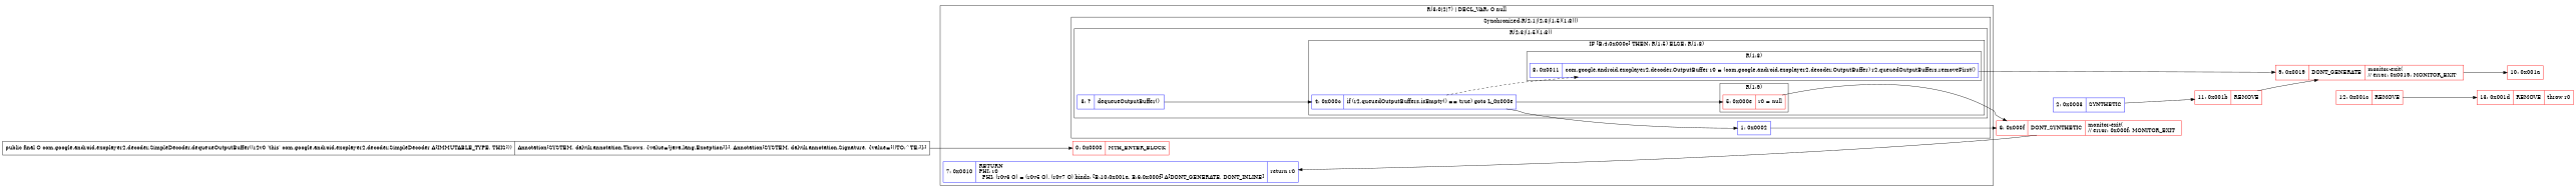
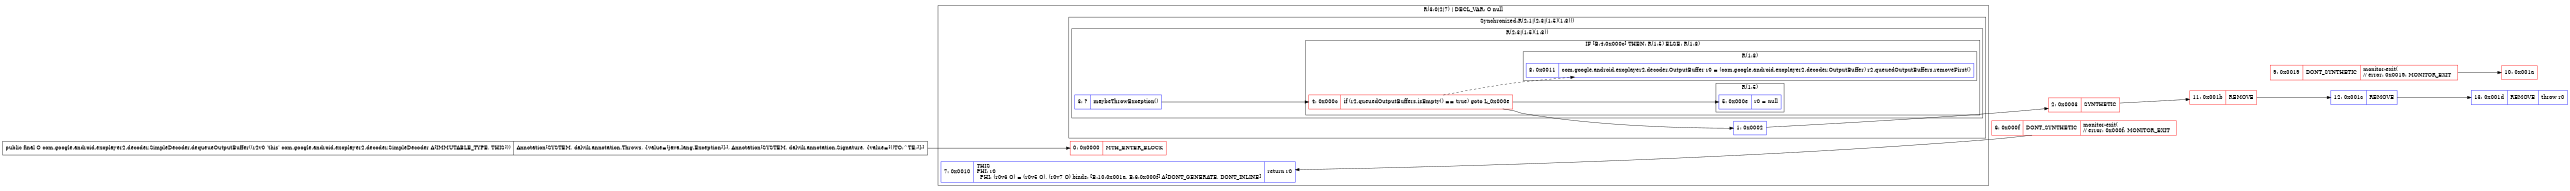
  digraph {
    rankdir=LR
    node [color=red shape=record]
-   n1 [label="{5\:\ 0x000e|r0 = null\l}"]
+   n1 [color=blue label="{5\:\ 0x000e|r0 = null\l}"]
    n2 [color=blue label="{8\:\ 0x0011|com.google.android.exoplayer2.decoder.OutputBuffer r0 = (com.google.android.exoplayer2.decoder.OutputBuffer) r2.queuedOutputBuffers.removeFirst()\l}"]
-   n3 [color=blue label="{4\:\ 0x000c|if (r2.queuedOutputBuffers.isEmpty() == true) goto L_0x000e\l}"]
-   n4 [color=blue label="{3\:\ ?|dequeueOutputBuffer()\l}"]
+   n3 [label="{4\:\ 0x000c|if (r2.queuedOutputBuffers.isEmpty() == true) goto L_0x000e\l}"]
+   n4 [color=blue label="{3\:\ ?|maybeThrowException()\l}"]
    n5 [color=blue label="{1\:\ 0x0002}"]
    n6 [label="{0\:\ 0x0000|MTH_ENTER_BLOCK\l}"]
-   n7 [color=blue label="{7\:\ 0x0010|RETURN\lPHI: r0 \l  PHI: (r0v6 O) = (r0v5 O), (r0v7 O) binds: [B:10:0x001a, B:6:0x000f] A[DONT_GENERATE, DONT_INLINE]\l|return r0\l}"]
+   n7 [color=blue label="{7\:\ 0x0010|THIS\lPHI: r0 \l  PHI: (r0v6 O) = (r0v5 O), (r0v7 O) binds: [B:10:0x001a, B:6:0x000f] A[DONT_GENERATE, DONT_INLINE]\l|return r0\l}"]
    n8 [label="{6\:\ 0x000f|DONT_SYNTHETIC\l|monitor\-exit(\l\/\/ error: 0x000f: MONITOR_EXIT  \l}"]
-   n9 [label="{9\:\ 0x0019|DONT_GENERATE\l|monitor\-exit(\l\/\/ error: 0x0019: MONITOR_EXIT  \l}"]
-   n10 [color=blue label="{2\:\ 0x0003|SYNTHETIC\l}"]
+   n9 [label="{9\:\ 0x0019|DONT_SYNTHETIC\l|monitor\-exit(\l\/\/ error: 0x0019: MONITOR_EXIT  \l}"]
+   n10 [label="{2\:\ 0x0003|SYNTHETIC\l}"]
    n11 [label="{11\:\ 0x001b|REMOVE\l}"]
    n12 [label="{10\:\ 0x001a}"]
-   n13 [label="{12\:\ 0x001c|REMOVE\l}"]
-   n14 [label="{13\:\ 0x001d|REMOVE\l|throw r0\l}"]
+   n13 [color=blue label="{12\:\ 0x001c|REMOVE\l}"]
+   n14 [color=blue label="{13\:\ 0x001d|REMOVE\l|throw r0\l}"]
    n15 [label="{public final O com.google.android.exoplayer2.decoder.SimpleDecoder.dequeueOutputBuffer((r2v0 'this' com.google.android.exoplayer2.decoder.SimpleDecoder A[IMMUTABLE_TYPE, THIS]))  | Annotation[SYSTEM, dalvik.annotation.Throws, \{value=[java.lang.Exception]\}], Annotation[SYSTEM, dalvik.annotation.Signature, \{value=[()TO;^TE;]\}]\l}" color=""]
    subgraph cluster_1 {
      label="R(3:0|2|7) | DECL_VAR: O null\l"
      n6
      n7
      subgraph cluster_2 {
        label="Synchronized:R(2:1|(2:3|(1:5)(1:8)))"
        n5
        subgraph cluster_3 {
          label="R(2:3|(1:5)(1:8))"
          n4
          subgraph cluster_4 {
            label="IF [B:4:0x000c] THEN: R(1:5) ELSE: R(1:8)"
            n3
            subgraph cluster_5 {
-             label="R(1:9)"
+             label="R(1:5)"
              n1
            }
            subgraph cluster_6 {
              label="R(1:8)"
              n2
            }
          }
        }
      }
    }
-   n1 -> n8
-   n2 -> n9
    n3 -> n1
    n3 -> n2 [style=dashed]
    n3 -> n5
    n4 -> n3
-   n5 -> n8
+   n5 -> n10
    n8 -> n7
    n9 -> n12
    n10 -> n11
-   n11 -> n9
+   n11 -> n13
    n13 -> n14
    n15 -> n6
  }
